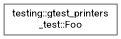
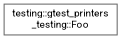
  digraph {
    rankdir=TB
    fontname=Roboto
-   n1 [color=grey40 fillcolor=white fontname=Roboto fontsize=10 height=0.2 label="testing::gtest_printers\l_test::Foo" shape=box style=filled width=0.4]
+   n1 [color=grey40 fillcolor=white fontname=Roboto fontsize=10 height=0.2 label="testing::gtest_printers\l_testing::Foo" shape=box style=filled width=0.4]
  }
